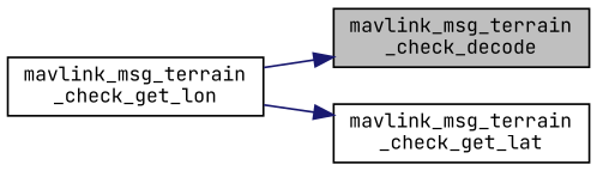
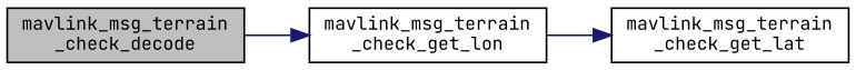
  digraph {
    fontname="JetBrains Mono"
    rankdir=LR
    node [color=black fillcolor=white fontname="JetBrains Mono" fontsize=10 shape=record style=filled]
    edge [color=midnightblue fontname="JetBrains Mono" fontsize=10 labelfontname=Helvetica labelfontsize=10 style=solid]
    n1 [fillcolor=grey75 fontcolor=black height=0.2 label="mavlink_msg_terrain\l_check_decode" width=0.4]
    n2 [height=0.2 label="mavlink_msg_terrain\l_check_get_lon" width=0.4]
    n3 [height=0.2 label="mavlink_msg_terrain\l_check_get_lat" width=0.4]
-   n2 -> n1
+   n1 -> n2
    n2 -> n3
  }
